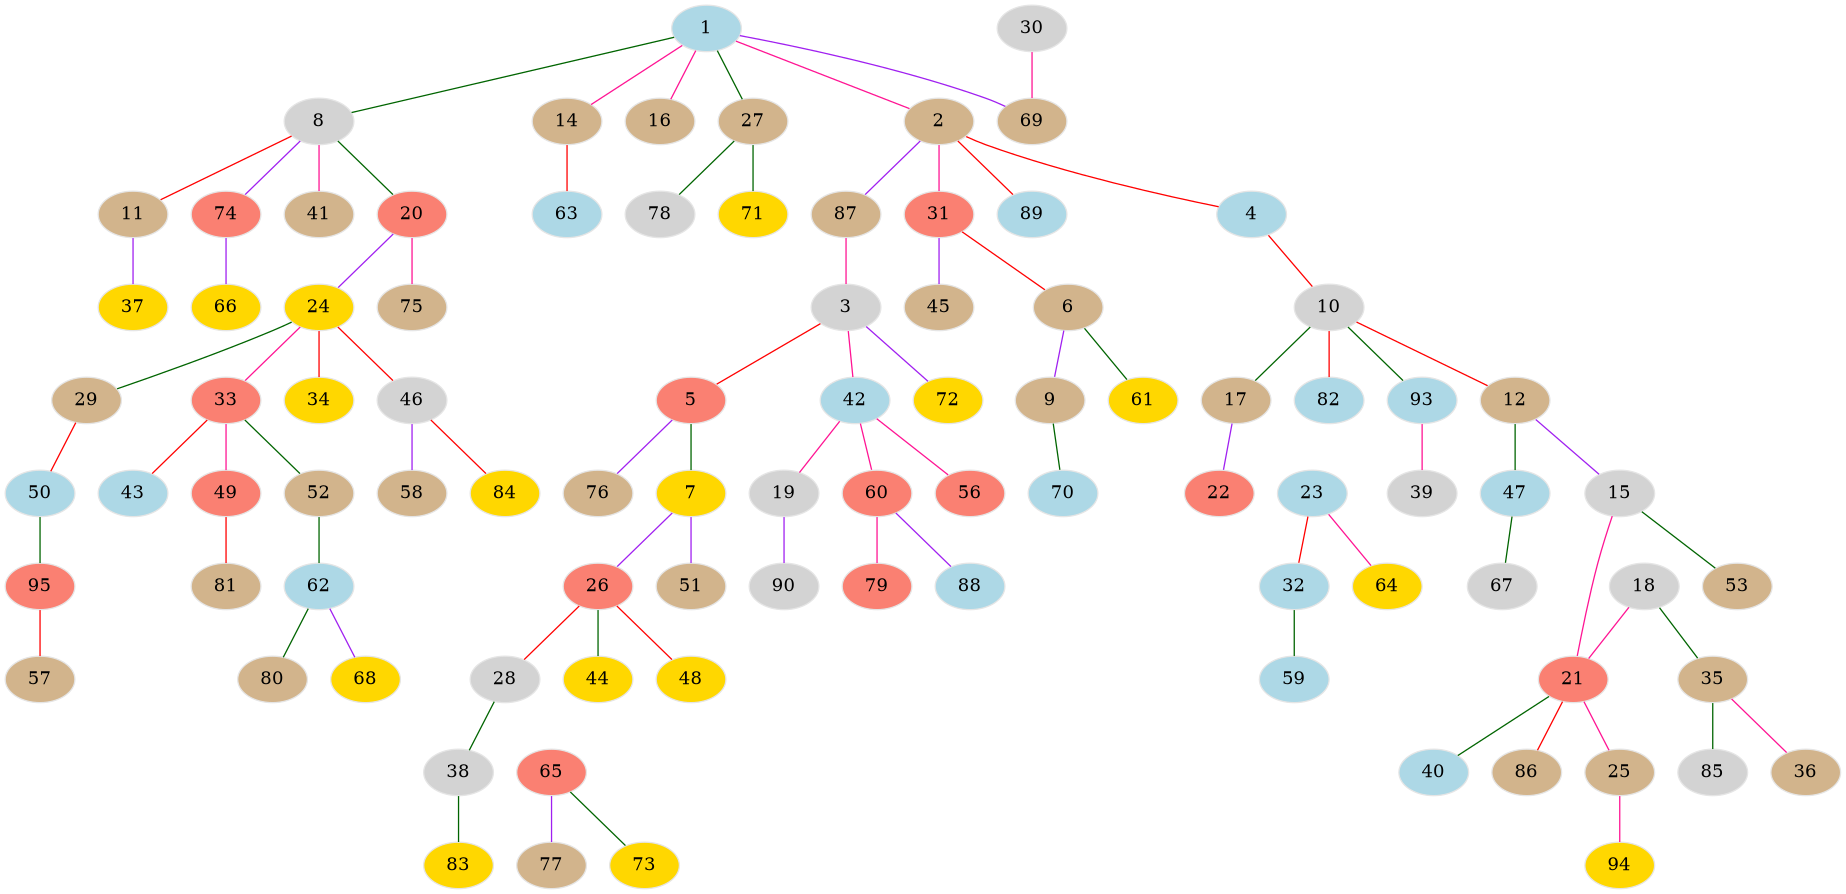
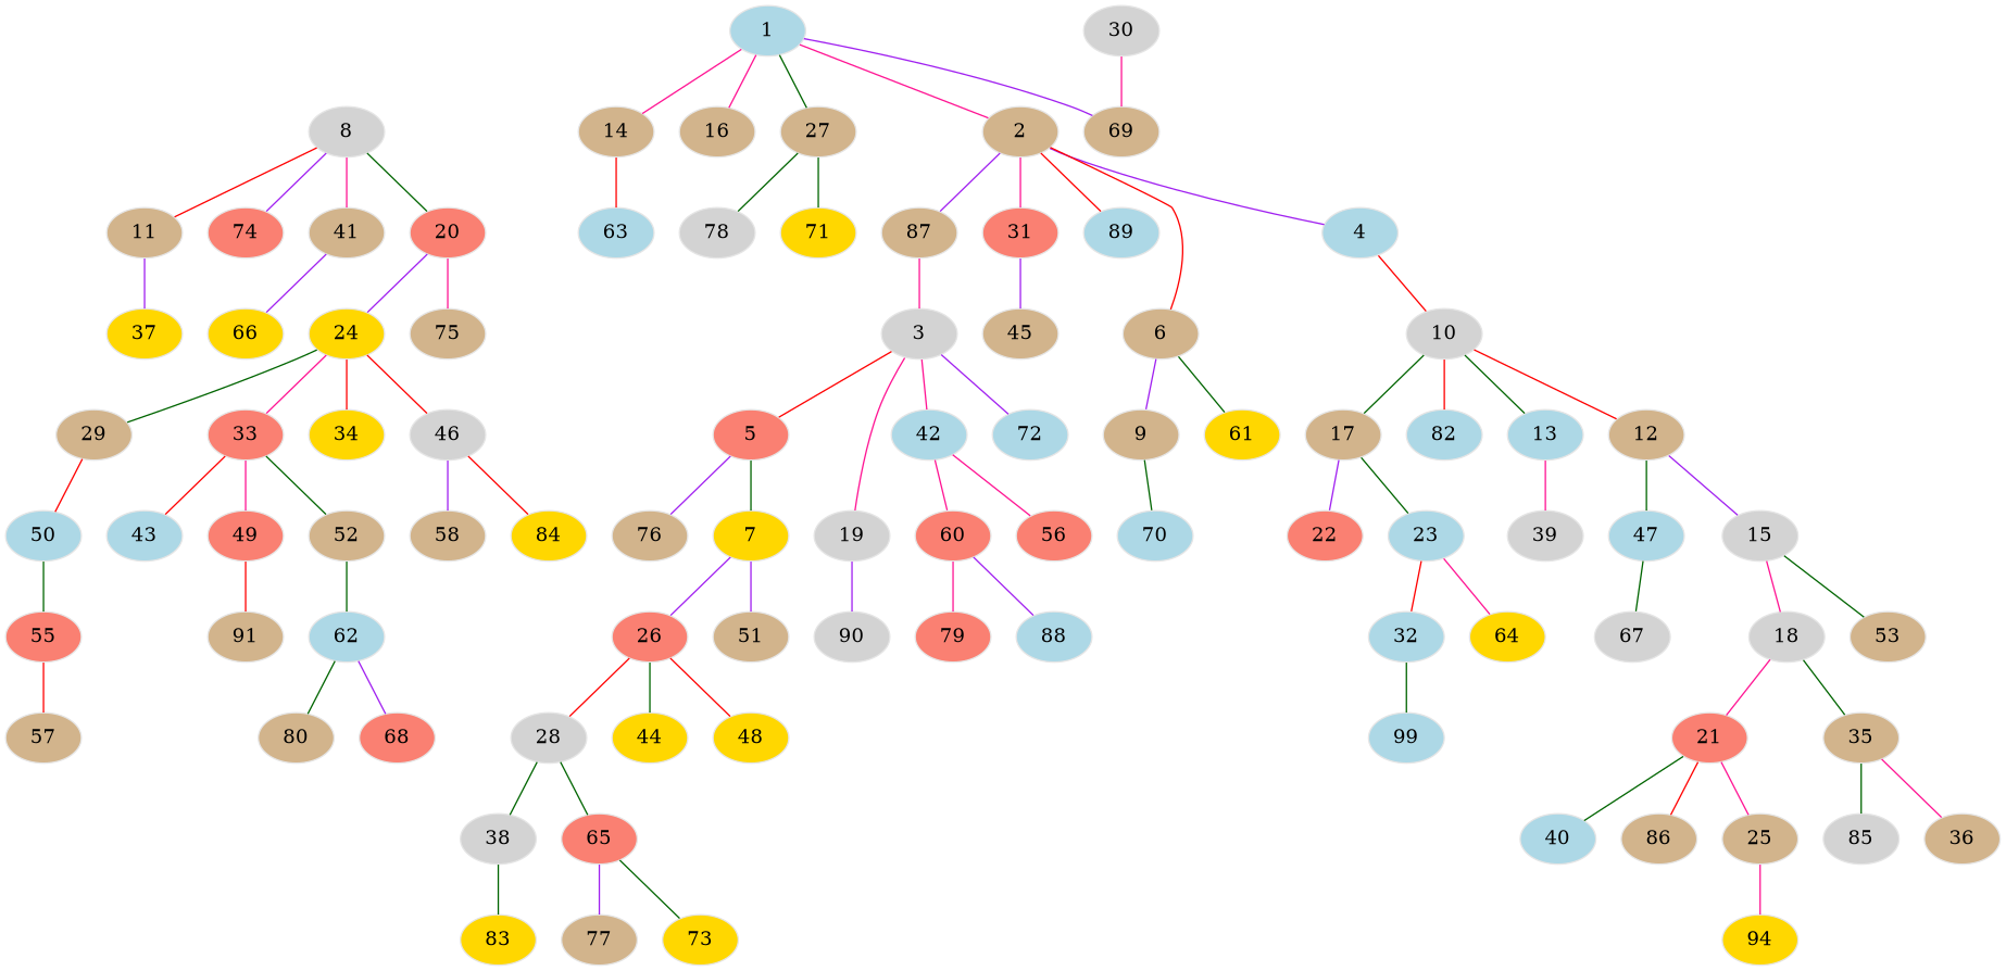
  graph {
    node [color=gray90 fillcolor=tan style=filled]
    edge [color=darkgreen]
    1 [fillcolor=lightblue]
    2
    8 [fillcolor=lightgrey]
    14
    16
    27
    69
    4 [fillcolor=lightblue]
    6
    31 [fillcolor=salmon]
    87
    89 [fillcolor=lightblue]
    11
    20 [fillcolor=salmon]
    41
    74 [fillcolor=salmon]
    63 [fillcolor=lightblue]
    71 [fillcolor=gold]
    78 [fillcolor=lightgrey]
    30 [fillcolor=lightgrey]
    3 [fillcolor=lightgrey]
    5 [fillcolor=salmon]
    19 [fillcolor=lightgrey]
    42 [fillcolor=lightblue]
-   72 [fillcolor=gold]
+   72 [fillcolor=lightblue]
    10 [fillcolor=lightgrey]
    9
    61 [fillcolor=gold]
    45
    7 [fillcolor=gold]
    76
    90 [fillcolor=lightgrey]
    56 [fillcolor=salmon]
    60 [fillcolor=salmon]
-   13 [fillcolor=lightblue label=93]
+   13 [fillcolor=lightblue]
    12
    17
    82 [fillcolor=lightblue]
    26 [fillcolor=salmon]
    51
    70 [fillcolor=lightblue]
    28 [fillcolor=lightgrey]
    44 [fillcolor=gold]
    48 [fillcolor=gold]
    37 [fillcolor=gold]
    24 [fillcolor=gold]
    75
    66 [fillcolor=gold]
    39 [fillcolor=lightgrey]
    15 [fillcolor=lightgrey]
    47 [fillcolor=lightblue]
    22 [fillcolor=salmon]
    23 [fillcolor=lightblue]
    18 [fillcolor=lightgrey]
    53
    67 [fillcolor=lightgrey]
    21 [fillcolor=salmon]
    35
    32 [fillcolor=lightblue]
    64 [fillcolor=gold]
    25
    40 [fillcolor=lightblue]
    86
    36
    85 [fillcolor=lightgrey]
    29
    33 [fillcolor=salmon]
    34 [fillcolor=gold]
    46 [fillcolor=lightgrey]
    n70 [fillcolor=gold label=94]
-   59 [fillcolor=lightblue]
+   59 [fillcolor=lightblue label=99]
    50 [fillcolor=lightblue]
    43 [fillcolor=lightblue]
    49 [fillcolor=salmon]
    52
    58
    84 [fillcolor=gold]
    38 [fillcolor=lightgrey]
    65 [fillcolor=salmon]
    83 [fillcolor=gold]
    73 [fillcolor=gold]
    77
-   55 [fillcolor=salmon label=95]
-   81
+   55 [fillcolor=salmon]
+   81 [label=91]
    62 [fillcolor=lightblue]
    79 [fillcolor=salmon]
    88 [fillcolor=lightblue]
    57
-   68 [fillcolor=gold]
+   68 [fillcolor=salmon]
    80
    1 -- 2 [color=deeppink]
-   1 -- 8
    1 -- 14 [color=deeppink]
    1 -- 16 [color=deeppink]
    1 -- 27
    1 -- 69 [color=purple]
-   2 -- 4 [color=red]
-   31 -- 6 [color=red]
+   2 -- 4 [color=purple]
+   2 -- 6 [color=red]
    2 -- 31 [color=deeppink]
    2 -- 87 [color=purple]
    2 -- 89 [color=red]
    8 -- 11 [color=red]
    8 -- 20
    8 -- 41 [color=deeppink]
    8 -- 74 [color=purple]
    14 -- 63 [color=red]
    27 -- 71
    27 -- 78
    4 -- 10 [color=red]
    6 -- 9 [color=purple]
    6 -- 61
    31 -- 45 [color=purple]
    87 -- 3 [color=deeppink]
    11 -- 37 [color=purple]
    20 -- 24 [color=purple]
    20 -- 75 [color=deeppink]
-   74 -- 66 [color=purple]
+   41 -- 66 [color=purple]
    30 -- 69 [color=deeppink]
    3 -- 5 [color=red]
-   42 -- 19 [color=deeppink]
+   3 -- 19 [color=deeppink]
    3 -- 42 [color=deeppink]
    3 -- 72 [color=purple]
    5 -- 7
    5 -- 76 [color=purple]
    19 -- 90 [color=purple]
    42 -- 56 [color=deeppink]
    42 -- 60 [color=deeppink]
    10 -- 13
    10 -- 12 [color=red]
    10 -- 17
    10 -- 82 [color=red]
    9 -- 70
    7 -- 26 [color=purple]
    7 -- 51 [color=purple]
    60 -- 79 [color=deeppink]
    60 -- 88 [color=purple]
    13 -- 39 [color=deeppink]
    12 -- 15 [color=purple]
    12 -- 47
    17 -- 22 [color=purple]
+   17 -- 23
    26 -- 28 [color=red]
    26 -- 44
    26 -- 48 [color=red]
    28 -- 38
+   28 -- 65
    24 -- 29
    24 -- 33 [color=deeppink]
    24 -- 34 [color=red]
    24 -- 46 [color=red]
-   15 -- 21 [color=deeppink]
+   15 -- 18 [color=deeppink]
    15 -- 53
    47 -- 67
    23 -- 32 [color=red]
    23 -- 64 [color=deeppink]
    18 -- 21 [color=deeppink]
    18 -- 35
    21 -- 25 [color=deeppink]
    21 -- 40
    21 -- 86 [color=red]
    35 -- 36 [color=deeppink]
    35 -- 85
    32 -- 59
    25 -- n70 [color=deeppink]
    29 -- 50 [color=red]
    33 -- 43 [color=red]
    33 -- 49 [color=deeppink]
    33 -- 52
    46 -- 58 [color=purple]
    46 -- 84 [color=red]
    50 -- 55
    49 -- 81 [color=red]
    52 -- 62
    38 -- 83
    65 -- 73
    65 -- 77 [color=purple]
    55 -- 57 [color=red]
    62 -- 68 [color=purple]
    62 -- 80
  }
